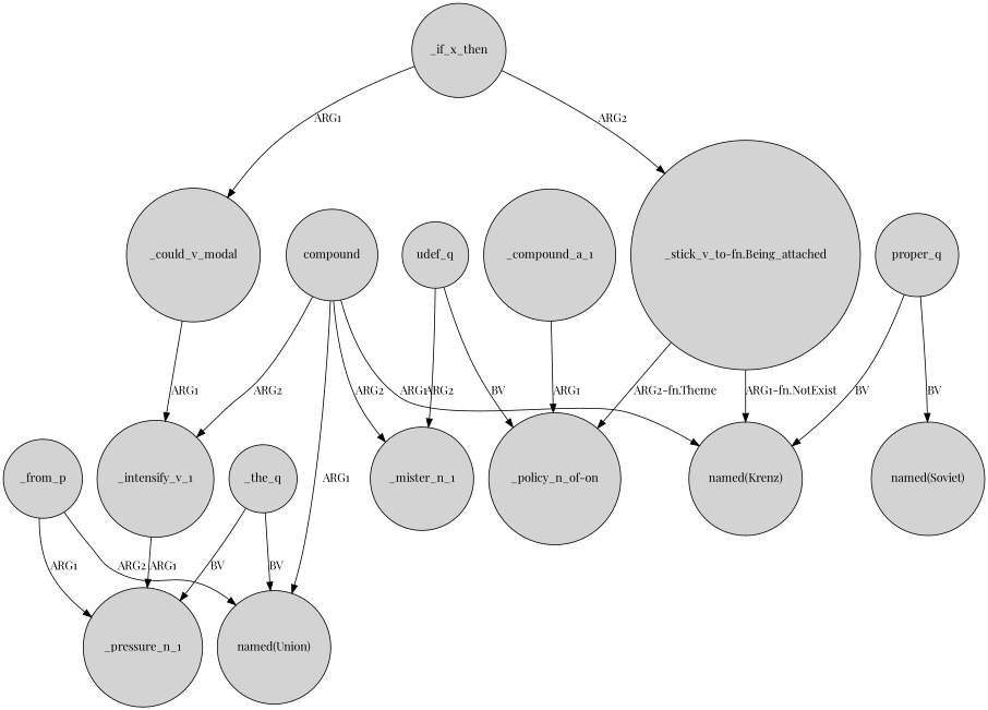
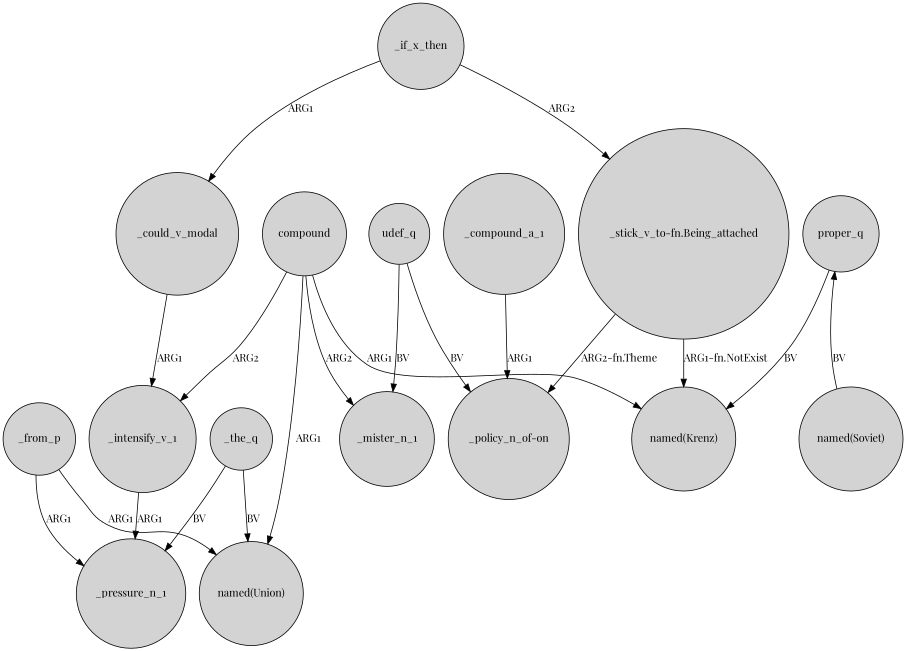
  digraph {
    fontname="Playfair Display"
    node [fontname="Playfair Display" shape=circle style=filled]
    edge [fontname="Playfair Display"]
    "_stick_v_to-fn.Being_attached"
    "named(Krenz)"
    "_policy_n_of-on"
    n4 [label=_compound_a_1]
    _from_p
    _pressure_n_1
    "named(Union)"
    _could_v_modal
    _intensify_v_1
    compound
    _mister_n_1
    proper_q
    "named(Soviet)"
    udef_q
    _the_q
    _if_x_then
    "_stick_v_to-fn.Being_attached" -> "named(Krenz)" [label="ARG1-fn.NotExist"]
    "_stick_v_to-fn.Being_attached" -> "_policy_n_of-on" [label="ARG2-fn.Theme"]
    n4 -> "_policy_n_of-on" [label=ARG1]
    _from_p -> _pressure_n_1 [label=ARG1]
-   _from_p -> "named(Union)" [label=ARG2]
+   _from_p -> "named(Union)" [label=ARG1]
    _could_v_modal -> _intensify_v_1 [label=ARG1]
    _intensify_v_1 -> _pressure_n_1 [label=ARG1]
    compound -> "named(Krenz)" [label=ARG1]
    compound -> "named(Union)" [label=ARG1]
    compound -> _intensify_v_1 [label=ARG2]
    compound -> _mister_n_1 [label=ARG2]
    proper_q -> "named(Krenz)" [label=BV]
-   proper_q -> "named(Soviet)" [label=BV]
+   "named(Soviet)" -> proper_q [label=BV]
    udef_q -> "_policy_n_of-on" [label=BV]
-   udef_q -> _mister_n_1 [label=ARG2]
+   udef_q -> _mister_n_1 [label=BV]
    _the_q -> _pressure_n_1 [label=BV]
    _the_q -> "named(Union)" [label=BV]
    _if_x_then -> "_stick_v_to-fn.Being_attached" [label=ARG2]
    _if_x_then -> _could_v_modal [label=ARG1]
  }
